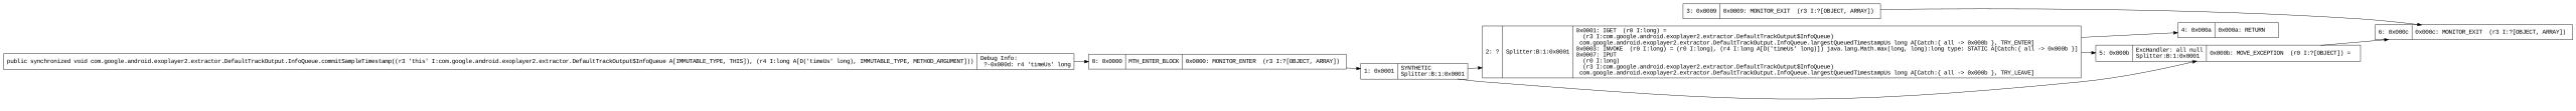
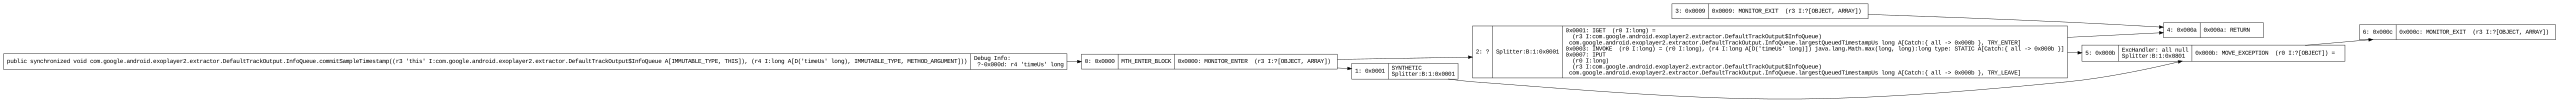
  digraph {
    fontname="Liberation Mono"
    rankdir=LR
    node [fontname="Liberation Mono" shape=record]
    edge [fontname="Liberation Mono"]
    n1 [label="{0\:\ 0x0000|MTH_ENTER_BLOCK\l|0x0000: MONITOR_ENTER  (r3 I:?[OBJECT, ARRAY]) \l}"]
    n2 [label="{1\:\ 0x0001|SYNTHETIC\lSplitter:B:1:0x0001\l}"]
    n3 [label="{2\:\ ?|Splitter:B:1:0x0001\l|0x0001: IGET  (r0 I:long) = \l  (r3 I:com.google.android.exoplayer2.extractor.DefaultTrackOutput$InfoQueue)\l com.google.android.exoplayer2.extractor.DefaultTrackOutput.InfoQueue.largestQueuedTimestampUs long A[Catch:\{ all \-\> 0x000b \}, TRY_ENTER]\l0x0003: INVOKE  (r0 I:long) = (r0 I:long), (r4 I:long A[D('timeUs' long)]) java.lang.Math.max(long, long):long type: STATIC A[Catch:\{ all \-\> 0x000b \}]\l0x0007: IPUT  \l  (r0 I:long)\l  (r3 I:com.google.android.exoplayer2.extractor.DefaultTrackOutput$InfoQueue)\l com.google.android.exoplayer2.extractor.DefaultTrackOutput.InfoQueue.largestQueuedTimestampUs long A[Catch:\{ all \-\> 0x000b \}, TRY_LEAVE]\l}"]
-   n4 [label="{5\:\ 0x000b|ExcHandler: all null\lSplitter:B:1:0x0001\l|0x000b: MOVE_EXCEPTION  (r0 I:?[OBJECT]) =  \l}"]
+   n4 [label="{5\:\ 0x000b|ExcHandler: all null\lSplitter:B:1:0x0801\l|0x000b: MOVE_EXCEPTION  (r0 I:?[OBJECT]) =  \l}"]
    n5 [label="{4\:\ 0x000a|0x000a: RETURN   \l}"]
    n6 [label="{6\:\ 0x000c|0x000c: MONITOR_EXIT  (r3 I:?[OBJECT, ARRAY]) \l}"]
    n7 [label="{3\:\ 0x0009|0x0009: MONITOR_EXIT  (r3 I:?[OBJECT, ARRAY]) \l}"]
    n8 [label="{public synchronized void com.google.android.exoplayer2.extractor.DefaultTrackOutput.InfoQueue.commitSampleTimestamp((r3 'this' I:com.google.android.exoplayer2.extractor.DefaultTrackOutput$InfoQueue A[IMMUTABLE_TYPE, THIS]), (r4 I:long A[D('timeUs' long), IMMUTABLE_TYPE, METHOD_ARGUMENT]))  | Debug Info:\l  ?\-0x000d: r4 'timeUs' long\l}"]
    n1 -> n2
-   n2 -> n3
+   n1 -> n3
    n2 -> n4
    n3 -> n4
    n3 -> n5
    n4 -> n6
-   n7 -> n6
+   n7 -> n5
    n8 -> n1
  }
